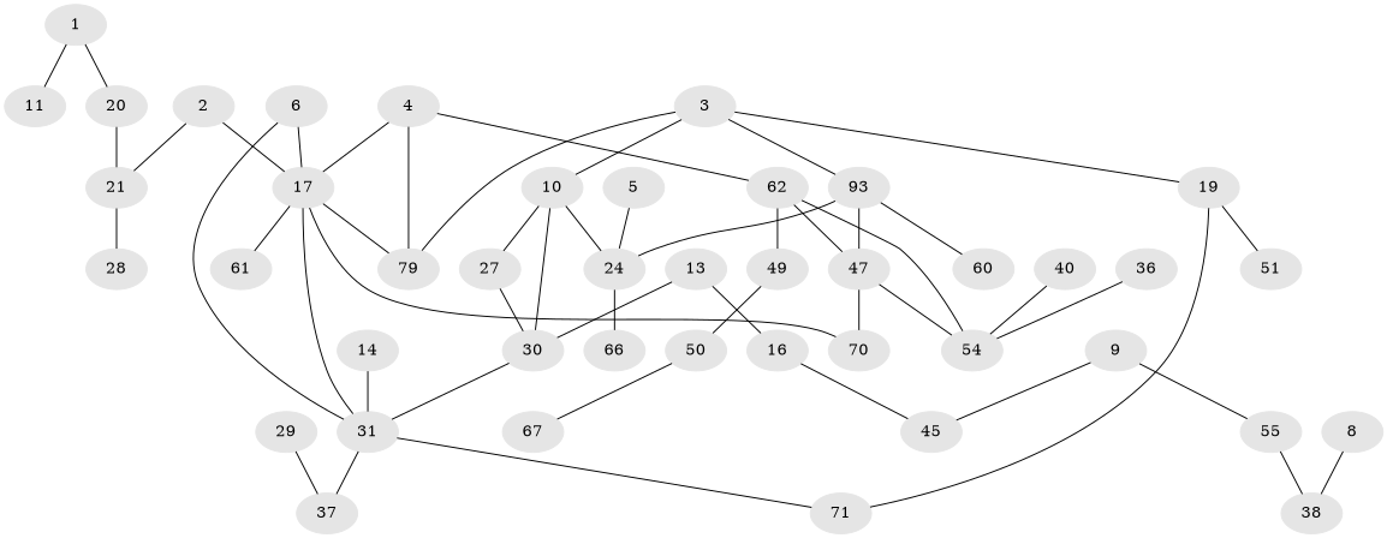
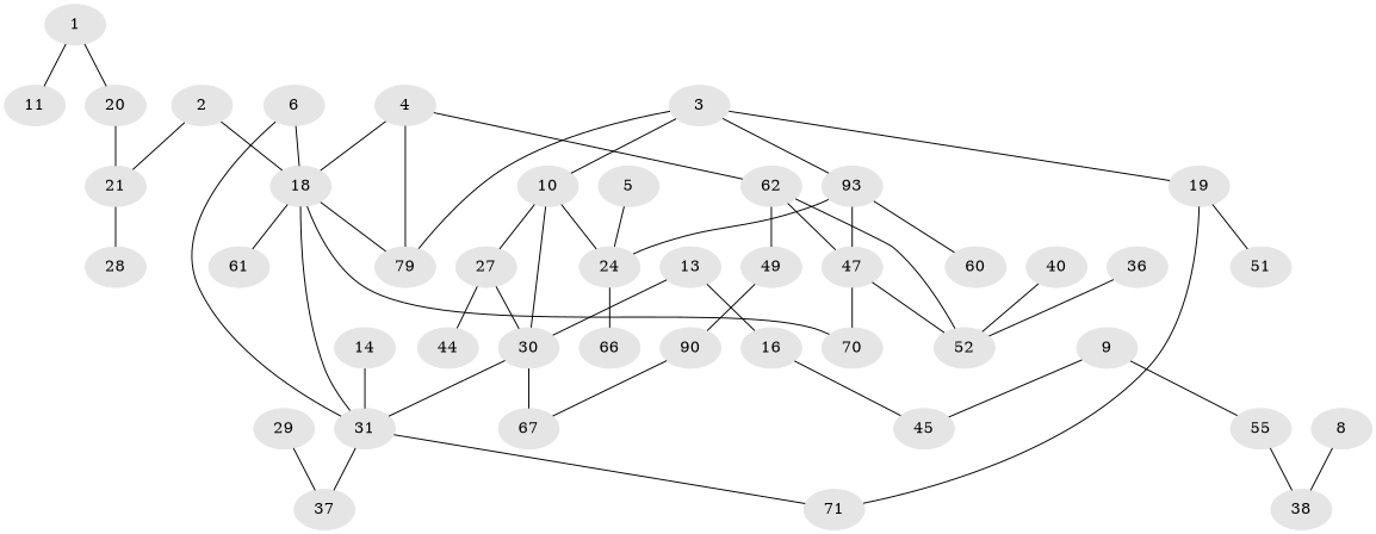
  graph {
    node [color=gray90 style=filled]
    edge [weight=1.0]
    1
    11
    20
    21
    2
-   18 [label=17]
+   18
    31
    n8 [label=79]
    61
    70
    28
    3
    10
    n14 [label=93]
    19
    24
    27
    30
    47
    60
    71
    37
    4
    n24 [label=62]
    49
-   54
+   54 [label=52]
    5
    66
    6
    8
    38
    n32 [label=55]
    9
    45
+   44
    67
-   50
+   50 [label=90]
    13
    16
    14
    51
    29
    36
    40
    1 -- 11
    1 -- 20
    20 -- 21
    21 -- 28 [weight=3.0]
    2 -- 21
    2 -- 18
    18 -- 31
    18 -- n8
    18 -- 61
    18 -- 70
    31 -- 71
    31 -- 37
    3 -- n8
    3 -- 10
    3 -- n14
    3 -- 19
    10 -- 24
    10 -- 27
    10 -- 30
    n14 -- 24
    n14 -- 47
    n14 -- 60
    19 -- 71
    19 -- 51
    24 -- 66
    27 -- 30
+   27 -- 44
    30 -- 31
+   30 -- 67 [weight=2.0]
    47 -- 70
    47 -- 54
    4 -- 18
    4 -- n8 [weight=3.0]
    4 -- n24
    n24 -- 47
    n24 -- 49
    n24 -- 54
    49 -- 50
    5 -- 24
    6 -- 18
    6 -- 31
    8 -- 38
    n32 -- 38
    9 -- n32
    9 -- 45
    50 -- 67
    13 -- 30
    13 -- 16
    16 -- 45
    14 -- 31
    29 -- 37
    36 -- 54
    40 -- 54
  }
